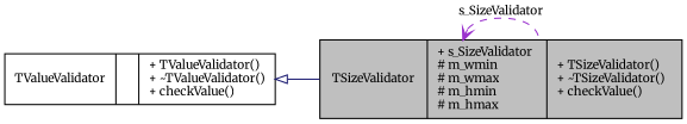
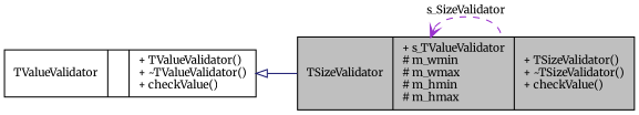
  digraph {
    rankdir=LR
    fontname=Merriweather
    node [color=black fontname=Merriweather fontsize=10 shape=record style=filled]
    edge [dir=back fontname=Merriweather fontsize=10 labelfontname="FreeSans.ttf" labelfontsize=10]
-   n1 [fillcolor=grey75 fontcolor=black height=0.2 label="{TSizeValidator\n|+ s_SizeValidator\l# m_wmin\l# m_wmax\l# m_hmin\l# m_hmax\l|+ TSizeValidator()\l+ ~TSizeValidator()\l+ checkValue()\l}" width=0.4]
+   n1 [fillcolor=grey75 fontcolor=black height=0.2 label="{TSizeValidator\n|+ s_TValueValidator\l# m_wmin\l# m_wmax\l# m_hmin\l# m_hmax\l|+ TSizeValidator()\l+ ~TSizeValidator()\l+ checkValue()\l}" width=0.4]
    n2 [fillcolor=white height=0.2 label="{TValueValidator\n||+ TValueValidator()\l+ ~TValueValidator()\l+ checkValue()\l}" width=0.4]
    n1 -> n1 [arrowtail=open color=darkorchid3 label=s_SizeValidator style=dashed]
    n2 -> n1 [arrowtail=empty color=midnightblue style=solid]
  }
